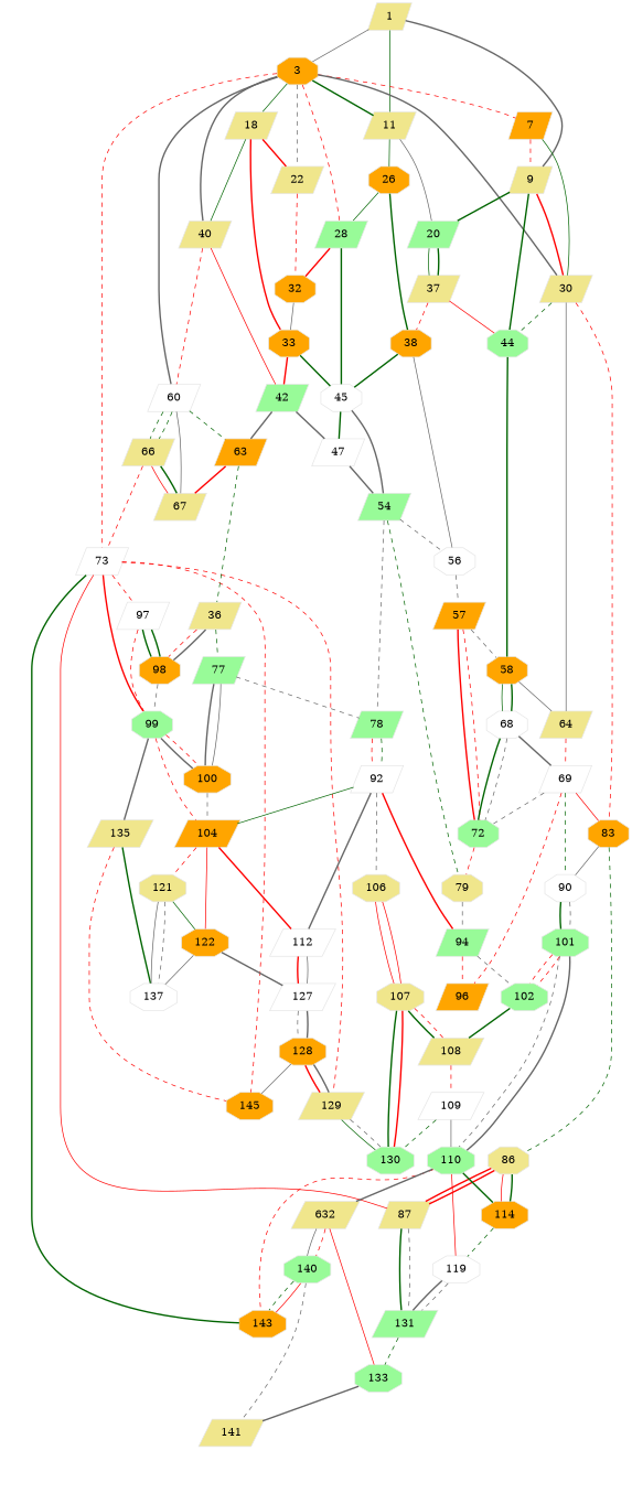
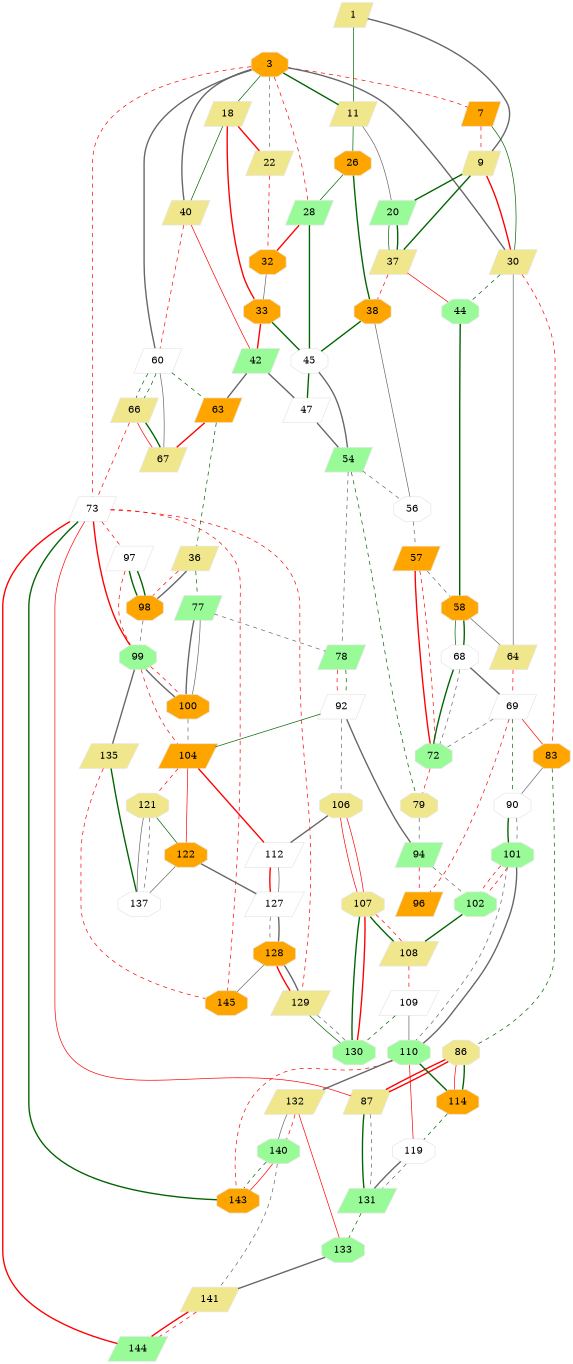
  graph {
    node [color=gray90 fillcolor=khaki shape=parallelogram style=filled]
    edge [color=red style=dashed]
    1 [super="+8+2"]
    3 [fillcolor=orange shape=octagon super="+4+14"]
    9 [super="+21"]
    11 [super="+12"]
    7 [fillcolor=orange super="+10"]
    18 [super="+24"]
    22 [super="+23"]
    28 [fillcolor=palegreen super="+29"]
    30 [super="+36+31"]
    40 [super="+41"]
    60 [fillcolor=white super="+61"]
    73 [fillcolor=white super="+147+74+88"]
    20 [fillcolor=palegreen]
    37 [super="+39"]
    26 [fillcolor=orange shape=octagon super="+27"]
    33 [fillcolor=orange shape=octagon super="+34"]
    32 [fillcolor=orange shape=octagon]
    45 [fillcolor=white shape=octagon super="+46"]
    44 [fillcolor=palegreen shape=octagon]
    64
    83 [fillcolor=orange shape=octagon super="+84"]
    42 [fillcolor=palegreen super="+55+43"]
    63 [fillcolor=orange super="+75"]
    66
    67
    87
    97 [fillcolor=white]
    99 [fillcolor=palegreen shape=octagon super="+123"]
    129
    143 [fillcolor=orange shape=octagon]
+   144 [fillcolor=palegreen]
    145 [fillcolor=orange shape=octagon]
    38 [fillcolor=orange shape=octagon super="+50"]
    56 [fillcolor=white shape=octagon]
    47 [fillcolor=white super="+48+53"]
    54 [fillcolor=palegreen super="+70"]
    58 [fillcolor=orange shape=octagon super="+59"]
    69 [fillcolor=white super="+81"]
    90 [fillcolor=white shape=octagon super="+91"]
    86 [shape=octagon]
    57 [fillcolor=orange]
    n42 [label=36]
    68 [fillcolor=white shape=octagon]
    78 [fillcolor=palegreen]
    79 [shape=octagon]
    92 [fillcolor=white super="+93"]
    94 [fillcolor=palegreen super="+95"]
    72 [fillcolor=palegreen shape=octagon super="+80"]
    77 [fillcolor=palegreen]
    98 [fillcolor=orange shape=octagon]
    96 [fillcolor=orange]
    101 [fillcolor=palegreen shape=octagon]
    131 [fillcolor=palegreen super="+134"]
    100 [fillcolor=orange shape=octagon]
    104 [fillcolor=orange super="+105+120"]
    135 [super="+136"]
    130 [fillcolor=palegreen shape=octagon]
    106 [shape=octagon]
    102 [fillcolor=palegreen shape=octagon super="+103"]
    114 [fillcolor=orange shape=octagon super="+115"]
    119 [fillcolor=white shape=octagon]
    133 [fillcolor=palegreen shape=octagon super="+142"]
    110 [fillcolor=palegreen shape=octagon super="+116"]
    112 [fillcolor=white]
    121 [shape=octagon]
    122 [fillcolor=orange shape=octagon super="+126"]
    107 [shape=octagon]
    108
    137 [fillcolor=white shape=octagon]
-   132 [label=632]
+   132
    109 [fillcolor=white super="+138"]
    127 [fillcolor=white]
    140 [fillcolor=palegreen shape=octagon]
    128 [fillcolor=orange shape=octagon]
    141
-   1 -- 3 [color=gray40 style=solid]
    1 -- 9 [color=gray40 style=bold]
    1 -- 11 [color=darkgreen style=solid weight=2]
    3 -- 11 [color=darkgreen style=bold]
    3 -- 7
    3 -- 18 [color=darkgreen style=solid weight=2]
    3 -- 22 [color=gray40 weight=2]
    3 -- 28
    3 -- 30 [color=gray40 style=bold]
    3 -- 40 [color=gray40 style=bold]
    3 -- 60 [color=gray40 style=bold]
    3 -- 73 [weight=2]
    9 -- 30 [style=bold]
    9 -- 20 [color=darkgreen style=bold]
-   9 -- 44 [color=darkgreen style=bold]
+   9 -- 37 [color=darkgreen style=bold]
    11 -- 20 [color=gray40 style=solid]
    11 -- 26 [color=darkgreen style=solid weight=2]
    7 -- 9
    7 -- 30 [color=darkgreen style=solid]
    18 -- 22 [style=bold]
    18 -- 40 [color=darkgreen style=solid]
    18 -- 33 [style=bold]
    22 -- 32
    28 -- 32 [style=bold]
    28 -- 45 [color=darkgreen style=bold]
    30 -- 44 [color=darkgreen]
    30 -- 64 [color=gray40 style=solid]
    30 -- 83
    40 -- 60
    40 -- 42 [style=solid]
    60 -- 63 [color=darkgreen]
    60 -- 66 [color=darkgreen]
    60 -- 66 [color=darkgreen]
    60 -- 67 [color=gray40 style=solid]
    73 -- 87 [style=solid]
    73 -- 97
    73 -- 99 [style=bold]
    73 -- 129
    73 -- 143 [color=darkgreen style=bold]
+   73 -- 144 [style=bold weight=2]
    73 -- 145
    20 -- 37 [color=darkgreen style=solid]
    20 -- 37 [color=darkgreen style=bold]
    37 -- 44 [style=solid]
    37 -- 38
    26 -- 28 [color=darkgreen style=solid]
    26 -- 38 [color=darkgreen style=bold]
    33 -- 45 [color=darkgreen style=bold]
    33 -- 42 [style=bold]
    32 -- 33 [color=gray40 style=solid]
    45 -- 47 [color=darkgreen style=bold weight=2]
    45 -- 54 [color=gray40 style=bold]
    44 -- 58 [color=darkgreen style=bold]
    64 -- 69
    83 -- 90 [color=gray40 style=solid]
    83 -- 86 [color=darkgreen]
    42 -- 63 [color=gray40 style=bold]
    42 -- 47 [color=gray40 style=bold weight=2]
    63 -- 67 [style=bold]
    63 -- n42 [color=darkgreen]
    66 -- 73
    66 -- 67 [style=solid]
    66 -- 67 [color=darkgreen style=bold]
    87 -- 131 [color=darkgreen style=bold]
    87 -- 131 [color=gray40]
    97 -- 99
    97 -- 98 [color=darkgreen style=bold]
    97 -- 98 [color=darkgreen style=bold]
    99 -- 100 [color=gray40 style=bold]
    99 -- 100
    99 -- 104
    99 -- 135 [color=gray40 style=bold weight=2]
    129 -- 130 [color=darkgreen style=solid]
    129 -- 130 [color=gray40]
    38 -- 45 [color=darkgreen style=bold]
    38 -- 56 [color=gray40 style=solid]
    56 -- 57 [color=gray40]
    47 -- 54 [color=gray40 style=bold]
    54 -- 56 [color=gray40]
    54 -- 78 [color=gray40]
    54 -- 79 [color=darkgreen]
    58 -- 64 [color=gray40 style=solid]
    58 -- 68 [color=darkgreen style=solid]
    58 -- 68 [color=darkgreen style=bold]
    69 -- 83 [style=solid]
    69 -- 90 [color=darkgreen weight=2]
    69 -- 72 [color=gray40]
    69 -- 96
    90 -- 101 [color=darkgreen style=bold]
    90 -- 101 [color=gray40]
    86 -- 87 [style=bold]
    86 -- 87 [style=bold]
    86 -- 114 [style=solid]
    86 -- 114 [color=darkgreen style=bold]
    57 -- 58 [color=gray40]
    57 -- 72 [style=bold]
    57 -- 72
    n42 -- 77 [color=darkgreen]
    n42 -- 98
    n42 -- 98 [color=gray40 style=bold]
    68 -- 69 [color=gray40 style=bold]
    68 -- 72 [color=darkgreen style=bold]
    68 -- 72 [color=gray40]
    78 -- 92
    78 -- 92 [color=darkgreen]
    79 -- 94 [color=gray40]
-   92 -- 94 [style=bold]
+   92 -- 94 [color=gray40 style=bold]
    92 -- 104 [color=darkgreen style=solid]
    92 -- 106 [color=gray40]
    94 -- 96
    94 -- 102 [color=gray40]
    72 -- 79
    77 -- 78 [color=gray40]
    77 -- 100 [color=gray40 style=bold]
    77 -- 100 [color=gray40 style=solid]
    98 -- 99 [color=gray40]
    101 -- 102
    101 -- 102
    101 -- 110 [color=gray40]
    101 -- 110 [color=gray40 style=bold]
    131 -- 133 [color=darkgreen weight=2]
    100 -- 104 [color=gray40]
    104 -- 112 [style=bold]
    104 -- 121
    104 -- 122 [style=solid]
    135 -- 145
    135 -- 137 [color=darkgreen style=bold]
-   92 -- 112 [color=gray40 style=bold]
+   106 -- 112 [color=gray40 style=bold]
    106 -- 107 [style=solid]
    106 -- 107 [style=solid]
    102 -- 108 [color=darkgreen style=bold]
    114 -- 119 [color=darkgreen]
    119 -- 131 [color=gray40 style=bold]
    119 -- 131 [color=gray40]
    133 -- 141 [color=gray40 style=bold]
    110 -- 143
    110 -- 114 [color=darkgreen style=bold]
    110 -- 119 [style=solid]
    110 -- 132 [color=gray40 style=bold]
    112 -- 127 [style=bold]
    112 -- 127 [color=gray40 style=solid]
    121 -- 122 [color=darkgreen style=solid]
    121 -- 137 [color=gray40 style=solid]
    121 -- 137 [color=gray40]
    122 -- 137 [color=gray40 style=solid]
    122 -- 127 [color=gray40 style=bold]
    107 -- 130 [color=darkgreen style=bold]
    107 -- 130 [style=bold]
    107 -- 108 [color=darkgreen style=bold]
    107 -- 108
    108 -- 109
    132 -- 133 [style=solid]
    132 -- 140 [color=gray40 style=solid]
    132 -- 140
    109 -- 130 [color=darkgreen]
    109 -- 110 [color=gray40 style=solid weight=2]
    127 -- 128 [color=gray40]
    127 -- 128 [color=gray40 style=bold]
    140 -- 143 [color=darkgreen]
    140 -- 143 [style=solid]
    140 -- 141 [color=gray40]
    128 -- 129 [style=bold]
    128 -- 129 [color=gray40 style=bold]
    128 -- 145 [color=gray40 style=solid]
+   141 -- 144 [style=bold]
+   141 -- 144
  }
